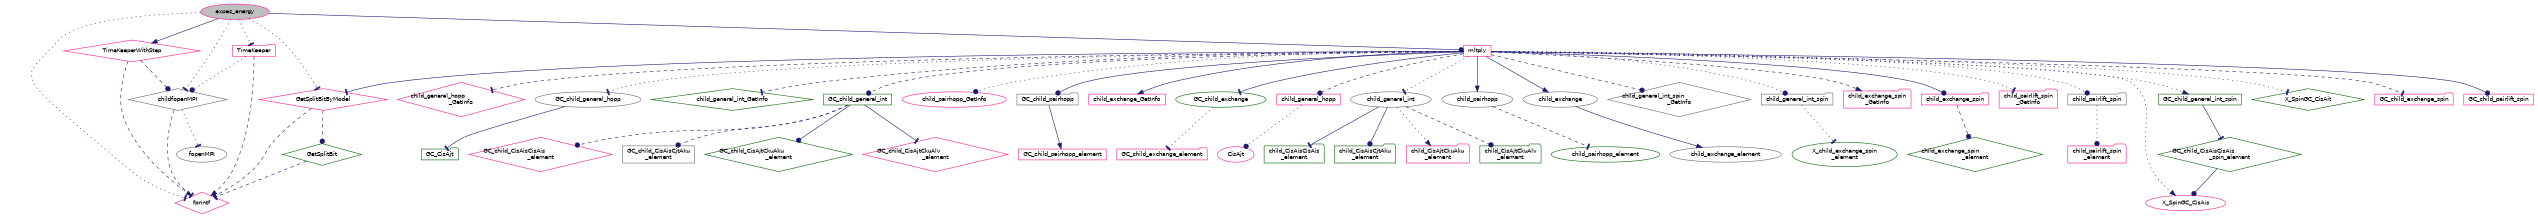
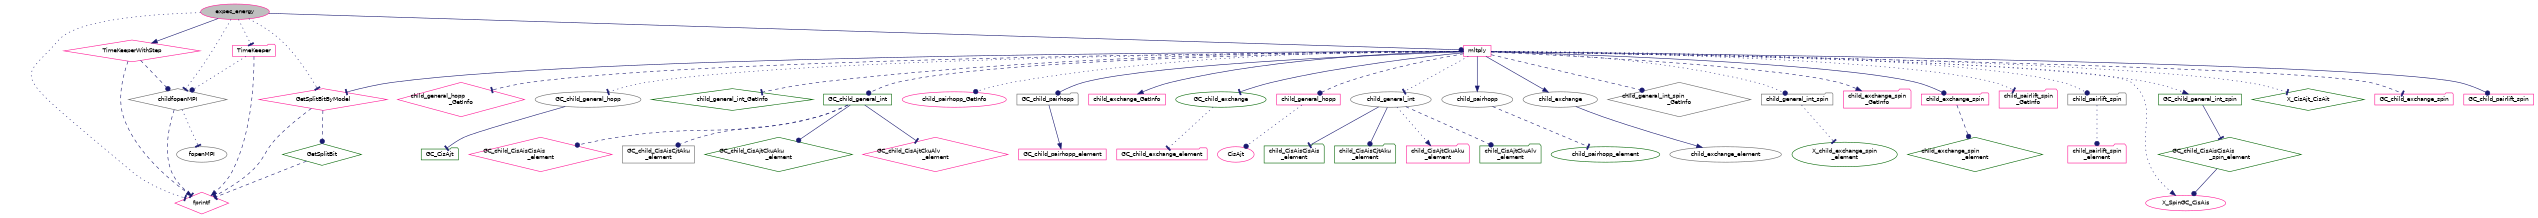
  digraph {
    rankdir=TB
    node [color=deeppink fillcolor=white fontname=Helvetica fontsize=10 shape=folder style=filled]
    edge [arrowhead=tee color=midnightblue fontname=Helvetica fontsize=10 labelfontname=Helvetica labelfontsize=10 style=dotted]
    n1 [fillcolor=grey75 fontcolor=black height=0.2 label=expec_energy shape=ellipse width=0.4]
    n2 [height=0.2 label=fprintf shape=diamond width=0.4]
    n3 [height=0.2 label=TimeKeeperWithStep shape=diamond width=0.4]
    n4 [color=gray40 height=0.2 label=childfopenMPI shape=diamond width=0.4]
    n5 [height=0.2 label=GetSplitBitByModel shape=diamond width=0.4]
    n6 [height=0.2 label=mltply shape=box width=0.4]
    n7 [height=0.2 label=TimeKeeper width=0.4]
    n8 [color=gray40 height=0.2 label=fopenMPI shape=ellipse width=0.4]
    n9 [color=darkgreen height=0.2 label=GetSplitBit shape=diamond width=0.4]
    n10 [height=0.2 label="child_general_hopp\l_GetInfo" shape=diamond width=0.4]
    n11 [color=gray40 height=0.2 label=GC_child_general_hopp shape=ellipse width=0.4]
    n12 [color=darkgreen height=0.2 label=child_general_int_GetInfo shape=diamond width=0.4]
    n13 [color=darkgreen height=0.2 label=GC_child_general_int shape=box width=0.4]
    n14 [height=0.2 label=child_pairhopp_GetInfo shape=ellipse width=0.4]
    n15 [color=gray40 height=0.2 label=GC_child_pairhopp width=0.4]
    n16 [height=0.2 label=child_exchange_GetInfo shape=box width=0.4]
    n17 [color=darkgreen height=0.2 label=GC_child_exchange shape=ellipse width=0.4]
    n18 [height=0.2 label=child_general_hopp shape=box width=0.4]
    n19 [color=gray40 height=0.2 label=child_general_int shape=ellipse width=0.4]
    n20 [color=gray40 height=0.2 label=child_pairhopp shape=ellipse width=0.4]
    n21 [color=gray40 height=0.2 label=child_exchange shape=ellipse width=0.4]
    n22 [color=gray40 height=0.2 label="child_general_int_spin\l_GetInfo" shape=diamond width=0.4]
    n23 [color=gray40 height=0.2 label=child_general_int_spin width=0.4]
    n24 [height=0.2 label="child_exchange_spin\l_GetInfo" width=0.4]
    n25 [height=0.2 label=child_exchange_spin width=0.4]
    n26 [height=0.2 label="child_pairlift_spin\l_GetInfo" width=0.4]
    n27 [color=gray40 height=0.2 label=child_pairlift_spin width=0.4]
    n28 [height=0.2 label=X_SpinGC_CisAis shape=ellipse width=0.4]
-   n29 [color=darkgreen height=0.2 label=X_SpinGC_CisAit shape=diamond width=0.4]
+   n29 [color=darkgreen height=0.2 label=X_CisAjt_CisAit shape=diamond width=0.4]
    n30 [color=darkgreen height=0.2 label=GC_child_general_int_spin shape=box width=0.4]
    n31 [height=0.2 label=GC_child_exchange_spin width=0.4]
    n32 [height=0.2 label=GC_child_pairlift_spin shape=box width=0.4]
    n33 [color=darkgreen height=0.2 label=GC_CisAjt width=0.4]
    n34 [height=0.2 label="GC_child_CisAisCisAis\l_element" shape=diamond width=0.4]
    n35 [color=gray40 height=0.2 label="GC_child_CisAisCjtAku\l_element" shape=box width=0.4]
    n36 [color=darkgreen height=0.2 label="GC_child_CisAjtCkuAku\l_element" shape=diamond width=0.4]
    n37 [height=0.2 label="GC_child_CisAjtCkuAlv\l_element" shape=diamond width=0.4]
    n38 [height=0.2 label=GC_child_pairhopp_element shape=box width=0.4]
    n39 [height=0.2 label=GC_child_exchange_element width=0.4]
    n40 [height=0.2 label=CisAjt shape=ellipse width=0.4]
    n41 [color=darkgreen height=0.2 label="child_CisAisCisAis\l_element" width=0.4]
    n42 [color=darkgreen height=0.2 label="child_CisAisCjtAku\l_element" width=0.4]
    n43 [height=0.2 label="child_CisAjtCkuAku\l_element" width=0.4]
    n44 [color=darkgreen height=0.2 label="child_CisAjtCkuAlv\l_element" width=0.4]
    n45 [color=darkgreen height=0.2 label=child_pairhopp_element shape=ellipse width=0.4]
    n46 [color=gray40 height=0.2 label=child_exchange_element shape=ellipse width=0.4]
    n47 [color=darkgreen height=0.2 label="X_child_exchange_spin\l_element" shape=ellipse width=0.4]
    n48 [color=darkgreen height=0.2 label="child_exchange_spin\l_element" shape=diamond width=0.4]
    n49 [height=0.2 label="child_pairlift_spin\l_element" width=0.4]
    n50 [color=darkgreen height=0.2 label="GC_child_CisAisCisAis\l_spin_element" shape=diamond width=0.4]
    n1 -> n2
    n1 -> n3 [arrowhead=normal style=solid]
    n1 -> n4
    n1 -> n5
    n1 -> n6 [arrowhead=dot style=solid]
    n1 -> n7
    n3 -> n2 [arrowhead=normal style=dashed]
    n3 -> n4 [arrowhead=dot style=dashed]
    n4 -> n2 [style=dashed]
    n4 -> n8
    n5 -> n2 [style=dashed]
    n5 -> n9 [arrowhead=dot style=dashed]
    n6 -> n5 [style=solid]
    n6 -> n10 [style=dashed]
    n6 -> n11
    n6 -> n12 [style=dashed]
    n6 -> n13 [arrowhead=dot style=dashed]
    n6 -> n14 [arrowhead=dot]
    n6 -> n15 [arrowhead=dot style=solid]
    n6 -> n16 [arrowhead=normal style=solid]
    n6 -> n17 [style=solid]
    n6 -> n18 [arrowhead=dot style=dashed]
    n6 -> n19
    n6 -> n20 [arrowhead=normal style=solid]
    n6 -> n21 [arrowhead=normal style=solid]
    n6 -> n22 [arrowhead=dot style=dashed]
    n6 -> n23 [arrowhead=dot]
    n6 -> n24 [arrowhead=normal style=dashed]
    n6 -> n25 [arrowhead=dot style=solid]
    n6 -> n26
    n6 -> n27 [arrowhead=dot]
    n6 -> n28 [arrowhead=normal]
    n6 -> n29
    n6 -> n30 [arrowhead=normal]
    n6 -> n31 [style=dashed]
    n6 -> n32 [arrowhead=dot style=solid]
    n7 -> n2 [arrowhead=normal style=dashed]
    n7 -> n4 [arrowhead=dot]
    n9 -> n2 [style=dashed]
    n11 -> n33 [style=solid]
    n13 -> n34 [arrowhead=dot style=dashed]
    n13 -> n35 [arrowhead=dot style=dashed]
    n13 -> n36 [arrowhead=dot style=solid]
    n13 -> n37 [style=solid]
    n15 -> n38 [arrowhead=normal style=solid]
    n17 -> n39
    n18 -> n40 [arrowhead=dot]
    n19 -> n41 [style=solid]
    n19 -> n42 [arrowhead=dot style=solid]
    n19 -> n43 [arrowhead=normal]
    n19 -> n44 [arrowhead=dot style=dashed]
    n20 -> n45 [style=dashed]
    n21 -> n46 [arrowhead=normal style=solid]
    n23 -> n47
    n25 -> n48 [arrowhead=dot style=dashed]
    n27 -> n49 [arrowhead=dot]
    n30 -> n50 [style=solid]
    n50 -> n28 [arrowhead=dot style=solid]
  }
